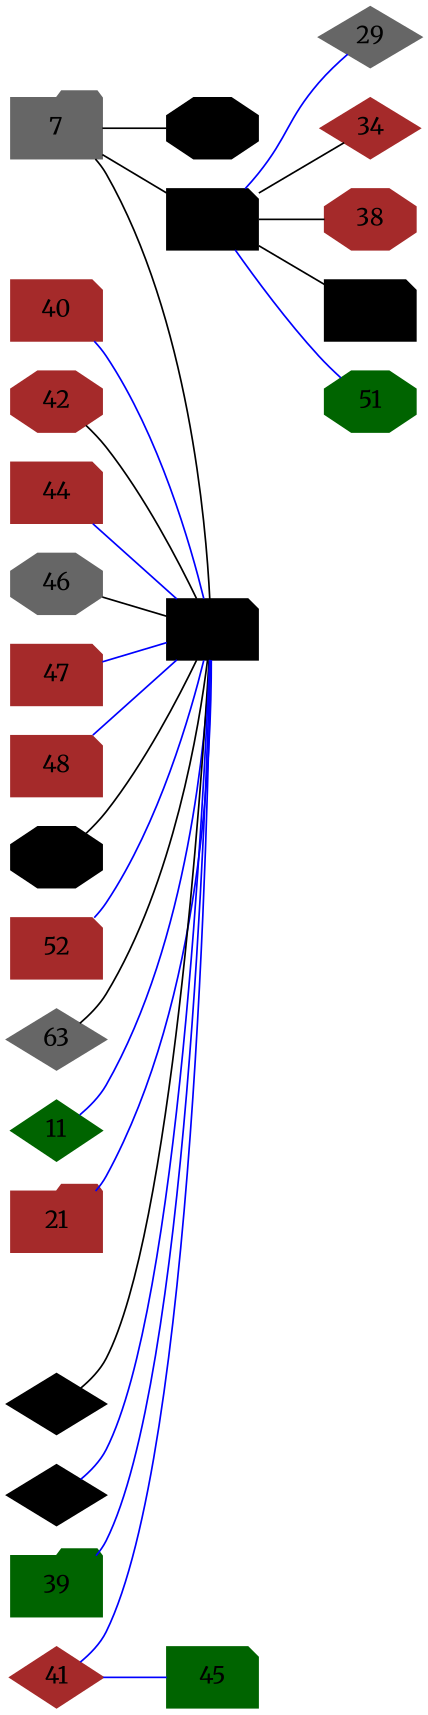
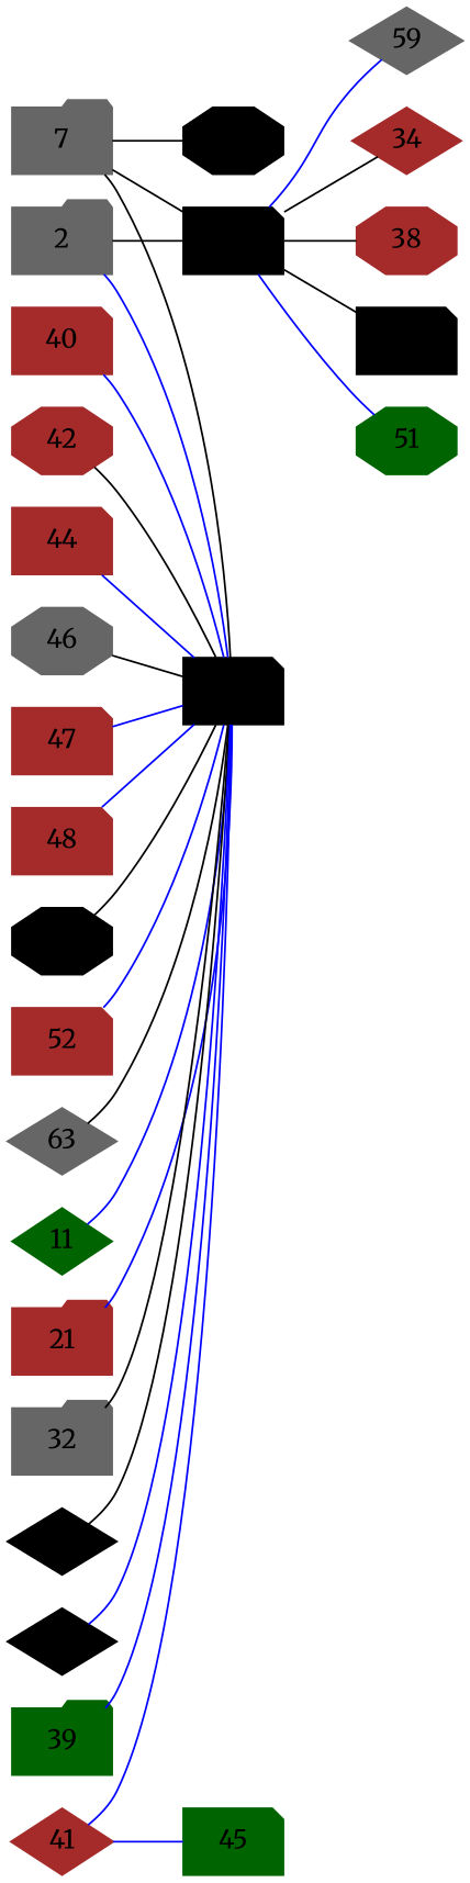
  graph {
    fontname=Merriweather
    rankdir=LR
    node [color=brown fontname=Merriweather shape=note style=filled]
    edge [color=blue fontname=Merriweather]
    14 [color=black super="+8"]
-   29 [color=gray40 shape=diamond super="+27"]
+   29 [color=gray40 shape=diamond super="+27" label=59]
    34 [shape=diamond super="+25"]
    38 [shape=octagon super="+15"]
    43 [color=black super="+12+13"]
    51 [color=darkgreen shape=octagon]
+   2 [color=gray40 shape=folder]
    54 [color=black super="+10+20+50"]
    7 [color=gray40 shape=folder super="+3"]
    33 [color=black shape=octagon]
    11 [color=darkgreen shape=diamond]
    21 [shape=folder]
+   32 [color=gray40 shape=folder]
    36 [color=black shape=diamond]
    37 [color=black shape=diamond]
    39 [color=darkgreen shape=folder super="+23"]
    40
    41 [shape=diamond]
    45 [color=darkgreen]
    42 [shape=octagon]
    44
    46 [color=gray40 shape=octagon]
    47 [super="+31"]
    48
    49 [color=black shape=octagon]
    52
    n27 [color=gray40 label=63 shape=diamond super="+19"]
    14 -- 29
    14 -- 34 [color=black]
    14 -- 38 [color=black]
    14 -- 43 [color=black]
    14 -- 51
+   2 -- 14 [color=black weight=2]
+   2 -- 54 [weight=3]
    7 -- 14 [color=black]
    7 -- 54 [color=black weight=6]
    7 -- 33 [color=black]
    11 -- 54
    21 -- 54
+   32 -- 54 [color=black]
    36 -- 54 [color=black]
    37 -- 54
    39 -- 54
    40 -- 54
    41 -- 54
    41 -- 45
    42 -- 54 [color=black]
    44 -- 54
    46 -- 54 [color=black]
    47 -- 54
    48 -- 54
    49 -- 54 [color=black]
    52 -- 54
    n27 -- 54 [color=black weight=2]
  }
